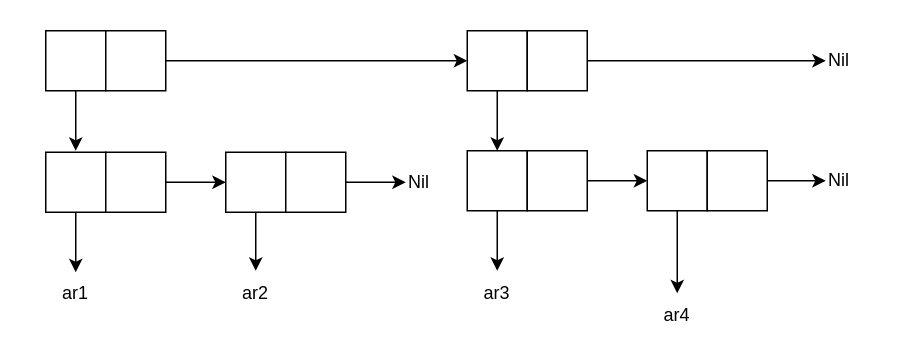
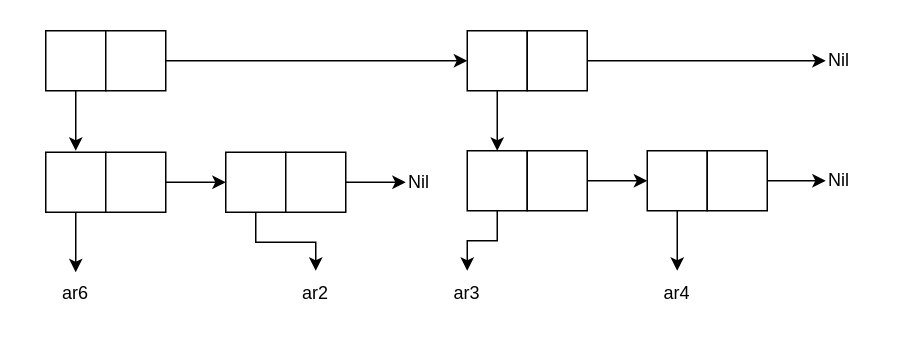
  <mxCell id="0" />
  <mxCell id="1" parent="0" />
  <mxCell id="2" value="" style="group" vertex="1" connectable="0" parent="1"><mxGeometry x="30" y="20" width="80" height="40" as="geometry" /></mxCell>
  <mxCell id="3" value="" style="whiteSpace=wrap;html=1;aspect=fixed;" vertex="1" parent="2"><mxGeometry width="40" height="40" as="geometry" /></mxCell>
  <mxCell id="4" value="" style="whiteSpace=wrap;html=1;aspect=fixed;" vertex="1" parent="2"><mxGeometry x="40" width="40" height="40" as="geometry" /></mxCell>
  <mxCell id="5" value="" style="edgeStyle=orthogonalEdgeStyle;rounded=0;orthogonalLoop=1;jettySize=auto;html=1;" edge="1" parent="1" source="3"><mxGeometry relative="1" as="geometry"><mxPoint x="50" y="100" as="targetPoint" /></mxGeometry></mxCell>
  <mxCell id="6" value="" style="group" vertex="1" connectable="0" parent="1"><mxGeometry x="311" y="20" width="80" height="40" as="geometry" /></mxCell>
  <mxCell id="7" value="" style="whiteSpace=wrap;html=1;aspect=fixed;" vertex="1" parent="6"><mxGeometry width="40" height="40" as="geometry" /></mxCell>
  <mxCell id="8" value="" style="whiteSpace=wrap;html=1;aspect=fixed;" vertex="1" parent="6"><mxGeometry x="40" width="40" height="40" as="geometry" /></mxCell>
  <mxCell id="9" value="" style="group" vertex="1" connectable="0" parent="1"><mxGeometry x="311" y="100" width="80" height="40" as="geometry" /></mxCell>
  <mxCell id="10" value="" style="whiteSpace=wrap;html=1;aspect=fixed;" vertex="1" parent="9"><mxGeometry width="40" height="40" as="geometry" /></mxCell>
  <mxCell id="11" value="" style="whiteSpace=wrap;html=1;aspect=fixed;" vertex="1" parent="9"><mxGeometry x="40" width="40" height="40" as="geometry" /></mxCell>
  <mxCell id="12" value="Nil" style="text;html=1;strokeColor=none;fillColor=none;align=left;verticalAlign=middle;whiteSpace=wrap;rounded=0;" vertex="1" parent="1"><mxGeometry x="550" y="107.5" width="30" height="25" as="geometry" /></mxCell>
  <mxCell id="13" style="edgeStyle=orthogonalEdgeStyle;rounded=0;orthogonalLoop=1;jettySize=auto;html=1;exitX=0.5;exitY=1;exitDx=0;exitDy=0;fontFamily=Helvetica;fontSize=12;fontColor=default;" edge="1" parent="1" source="7" target="10"><mxGeometry relative="1" as="geometry" /></mxCell>
  <mxCell id="14" value="Nil" style="text;html=1;strokeColor=none;fillColor=none;align=left;verticalAlign=middle;whiteSpace=wrap;rounded=0;" vertex="1" parent="1"><mxGeometry x="550" y="27.5" width="30" height="25" as="geometry" /></mxCell>
  <mxCell id="15" value="" style="edgeStyle=orthogonalEdgeStyle;rounded=0;orthogonalLoop=1;jettySize=auto;html=1;fontFamily=Helvetica;fontSize=12;fontColor=default;" edge="1" parent="1" source="8" target="14"><mxGeometry relative="1" as="geometry" /></mxCell>
  <mxCell id="16" value="" style="group" vertex="1" connectable="0" parent="1"><mxGeometry x="30" y="101" width="80" height="40" as="geometry" /></mxCell>
  <mxCell id="17" value="" style="whiteSpace=wrap;html=1;aspect=fixed;" vertex="1" parent="16"><mxGeometry width="40" height="40" as="geometry" /></mxCell>
  <mxCell id="18" value="" style="whiteSpace=wrap;html=1;aspect=fixed;" vertex="1" parent="16"><mxGeometry x="40" width="40" height="40" as="geometry" /></mxCell>
  <mxCell id="19" value="" style="group" vertex="1" connectable="0" parent="1"><mxGeometry x="150" y="101" width="80" height="40" as="geometry" /></mxCell>
  <mxCell id="20" value="" style="whiteSpace=wrap;html=1;aspect=fixed;" vertex="1" parent="19"><mxGeometry width="40" height="40" as="geometry" /></mxCell>
  <mxCell id="21" value="" style="whiteSpace=wrap;html=1;aspect=fixed;" vertex="1" parent="19"><mxGeometry x="40" width="40" height="40" as="geometry" /></mxCell>
  <mxCell id="22" style="edgeStyle=orthogonalEdgeStyle;rounded=0;orthogonalLoop=1;jettySize=auto;html=1;exitX=1;exitY=0.5;exitDx=0;exitDy=0;entryX=0;entryY=0.5;entryDx=0;entryDy=0;" edge="1" parent="1" source="18" target="20"><mxGeometry relative="1" as="geometry" /></mxCell>
  <mxCell id="23" value="" style="edgeStyle=orthogonalEdgeStyle;rounded=0;orthogonalLoop=1;jettySize=auto;html=1;" edge="1" parent="1" source="17"><mxGeometry relative="1" as="geometry"><mxPoint x="50" y="181" as="targetPoint" /></mxGeometry></mxCell>
- <mxCell id="24" value="ar1" style="text;html=1;strokeColor=none;fillColor=none;align=center;verticalAlign=middle;whiteSpace=wrap;rounded=0;" vertex="1" parent="1"><mxGeometry x="20" y="180" width="60" height="30" as="geometry" /></mxCell>
- <mxCell id="25" value="ar2" style="text;html=1;strokeColor=none;fillColor=none;align=center;verticalAlign=middle;whiteSpace=wrap;rounded=0;" vertex="1" parent="1"><mxGeometry x="140" y="180" width="60" height="30" as="geometry" /></mxCell>
+ <mxCell id="24" value="ar6" style="text;html=1;strokeColor=none;fillColor=none;align=center;verticalAlign=middle;whiteSpace=wrap;rounded=0;" vertex="1" parent="1"><mxGeometry x="20" y="180" width="60" height="30" as="geometry" /></mxCell>
+ <mxCell id="25" value="ar2" style="text;html=1;strokeColor=none;fillColor=none;align=center;verticalAlign=middle;whiteSpace=wrap;rounded=0;" vertex="1" parent="1"><mxGeometry x="180" y="180" width="60" height="30" as="geometry" /></mxCell>
  <mxCell id="26" value="Nil" style="text;html=1;strokeColor=none;fillColor=none;align=left;verticalAlign=middle;whiteSpace=wrap;rounded=0;" vertex="1" parent="1"><mxGeometry x="270" y="108.5" width="30" height="25" as="geometry" /></mxCell>
  <mxCell id="27" style="edgeStyle=orthogonalEdgeStyle;rounded=0;orthogonalLoop=1;jettySize=auto;html=1;exitX=1;exitY=0.5;exitDx=0;exitDy=0;entryX=0;entryY=0.5;entryDx=0;entryDy=0;fontFamily=Helvetica;fontSize=12;fontColor=default;" edge="1" parent="1" source="4" target="7"><mxGeometry relative="1" as="geometry" /></mxCell>
  <mxCell id="28" value="" style="edgeStyle=orthogonalEdgeStyle;rounded=0;orthogonalLoop=1;jettySize=auto;html=1;" edge="1" parent="1" source="21" target="26"><mxGeometry relative="1" as="geometry" /></mxCell>
  <mxCell id="29" value="" style="edgeStyle=orthogonalEdgeStyle;rounded=0;orthogonalLoop=1;jettySize=auto;html=1;" edge="1" parent="1" source="20" target="25"><mxGeometry relative="1" as="geometry" /></mxCell>
  <mxCell id="30" value="" style="group" vertex="1" connectable="0" parent="1"><mxGeometry x="431" y="100" width="80" height="40" as="geometry" /></mxCell>
  <mxCell id="31" value="" style="whiteSpace=wrap;html=1;aspect=fixed;" vertex="1" parent="30"><mxGeometry width="40" height="40" as="geometry" /></mxCell>
  <mxCell id="32" value="" style="whiteSpace=wrap;html=1;aspect=fixed;" vertex="1" parent="30"><mxGeometry x="40" width="40" height="40" as="geometry" /></mxCell>
- <mxCell id="33" value="ar3" style="text;html=1;strokeColor=none;fillColor=none;align=center;verticalAlign=middle;whiteSpace=wrap;rounded=0;" vertex="1" parent="1"><mxGeometry x="301" y="180" width="60" height="30" as="geometry" /></mxCell>
- <mxCell id="34" value="ar4" style="text;html=1;strokeColor=none;fillColor=none;align=center;verticalAlign=middle;whiteSpace=wrap;rounded=0;" vertex="1" parent="1"><mxGeometry x="421" y="195" width="60" height="30" as="geometry" /></mxCell>
+ <mxCell id="33" value="ar3" style="text;html=1;strokeColor=none;fillColor=none;align=center;verticalAlign=middle;whiteSpace=wrap;rounded=0;" vertex="1" parent="1"><mxGeometry x="281" y="180" width="60" height="30" as="geometry" /></mxCell>
+ <mxCell id="34" value="ar4" style="text;html=1;strokeColor=none;fillColor=none;align=center;verticalAlign=middle;whiteSpace=wrap;rounded=0;" vertex="1" parent="1"><mxGeometry x="421" y="180" width="60" height="30" as="geometry" /></mxCell>
  <mxCell id="35" value="" style="edgeStyle=orthogonalEdgeStyle;rounded=0;orthogonalLoop=1;jettySize=auto;html=1;" edge="1" parent="1" source="10" target="33"><mxGeometry relative="1" as="geometry" /></mxCell>
  <mxCell id="36" value="" style="edgeStyle=orthogonalEdgeStyle;rounded=0;orthogonalLoop=1;jettySize=auto;html=1;" edge="1" parent="1" source="31" target="34"><mxGeometry relative="1" as="geometry" /></mxCell>
  <mxCell id="37" style="edgeStyle=orthogonalEdgeStyle;rounded=0;orthogonalLoop=1;jettySize=auto;html=1;exitX=1;exitY=0.5;exitDx=0;exitDy=0;entryX=0;entryY=0.5;entryDx=0;entryDy=0;" edge="1" parent="1" source="11" target="31"><mxGeometry relative="1" as="geometry" /></mxCell>
  <mxCell id="38" value="" style="edgeStyle=orthogonalEdgeStyle;rounded=0;orthogonalLoop=1;jettySize=auto;html=1;" edge="1" parent="1" source="32" target="12"><mxGeometry relative="1" as="geometry" /></mxCell>
